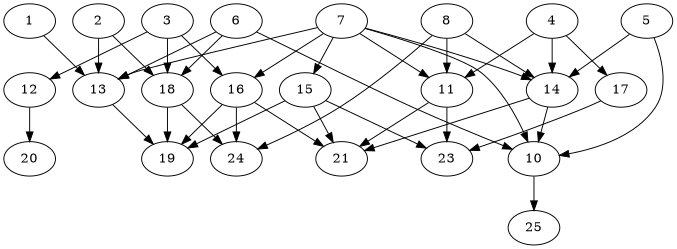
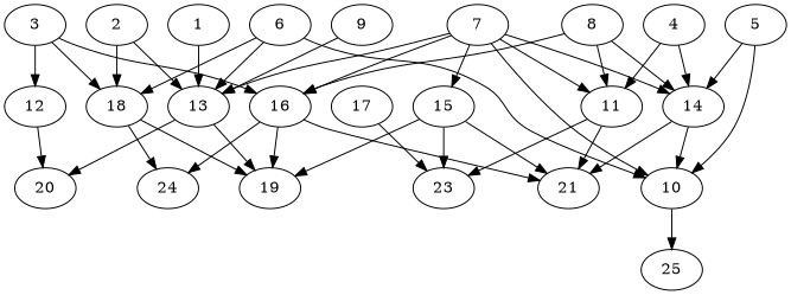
  digraph {
    node [alpha=0.15]
    1 [alpha=0.19 expect_size=52293632]
    13 [expect_size=12129280]
    20 [alpha=0.05 expect_size=51969024]
    19 [alpha=0.10 expect_size=48516096]
    2 [alpha=0.06 expect_size=49263616]
    18 [alpha=0.08 expect_size=18758656]
    24 [alpha=0.01 expect_size=5245952]
    3 [alpha=0.04 expect_size=23458816]
    12 [expect_size=45202432]
    16 [alpha=0.17 expect_size=32641024]
    21 [alpha=0.20 expect_size=42695680]
    4 [alpha=0.13 expect_size=16965632]
    11 [alpha=0.14 expect_size=47945728]
    14 [alpha=0.12 expect_size=21151744]
    17 [alpha=0.20 expect_size=24763392]
    10 [alpha=0.16 expect_size=11348992]
    25 [expect_size=33484800]
    23 [expect_size=17902592]
    5 [alpha=0.12 expect_size=24925184]
    6 [alpha=0.17 expect_size=6055936]
    7 [alpha=0.17 expect_size=15739904]
    15 [alpha=0.18 expect_size=51585024]
    8 [alpha=0.13 expect_size=32952320]
+   9 [alpha=0.01 expect_size=18889728]
    1 -> 13
+   13 -> 20
    13 -> 19
    2 -> 13
    2 -> 18
    18 -> 19
    18 -> 24
    3 -> 18
    3 -> 12
    3 -> 16
    12 -> 20
    16 -> 19
    16 -> 24
    16 -> 21
    4 -> 11
    4 -> 14
-   4 -> 17
    11 -> 21
    11 -> 23
    14 -> 21
    14 -> 10
    17 -> 23
    10 -> 25
    5 -> 14
    5 -> 10
    6 -> 13
    6 -> 18
    6 -> 10
    7 -> 13
    7 -> 16
    7 -> 11
    7 -> 14
    7 -> 10
    7 -> 15
    15 -> 19
    15 -> 21
    15 -> 23
-   8 -> 24
+   8 -> 16
    8 -> 11
    8 -> 14
+   9 -> 13
  }
